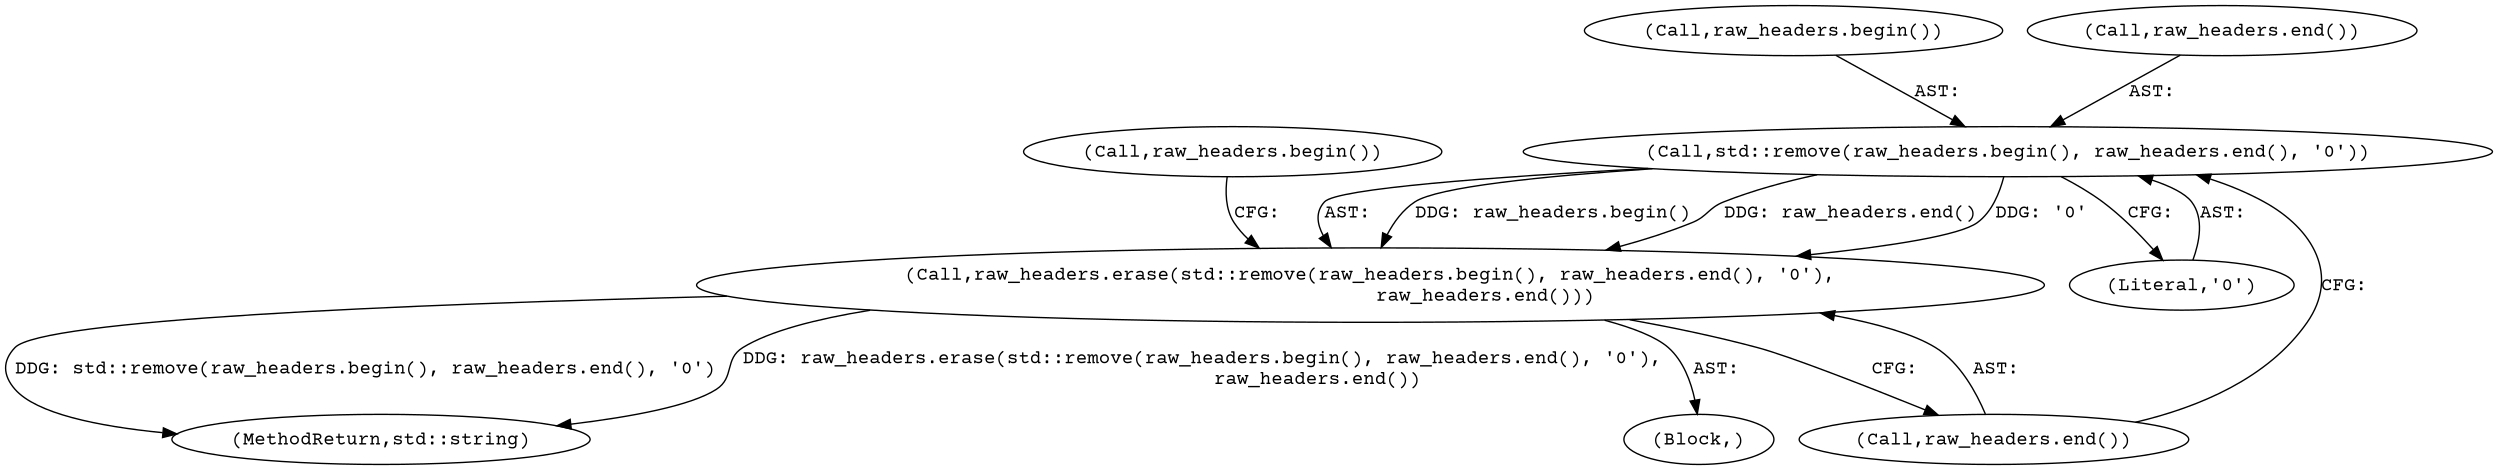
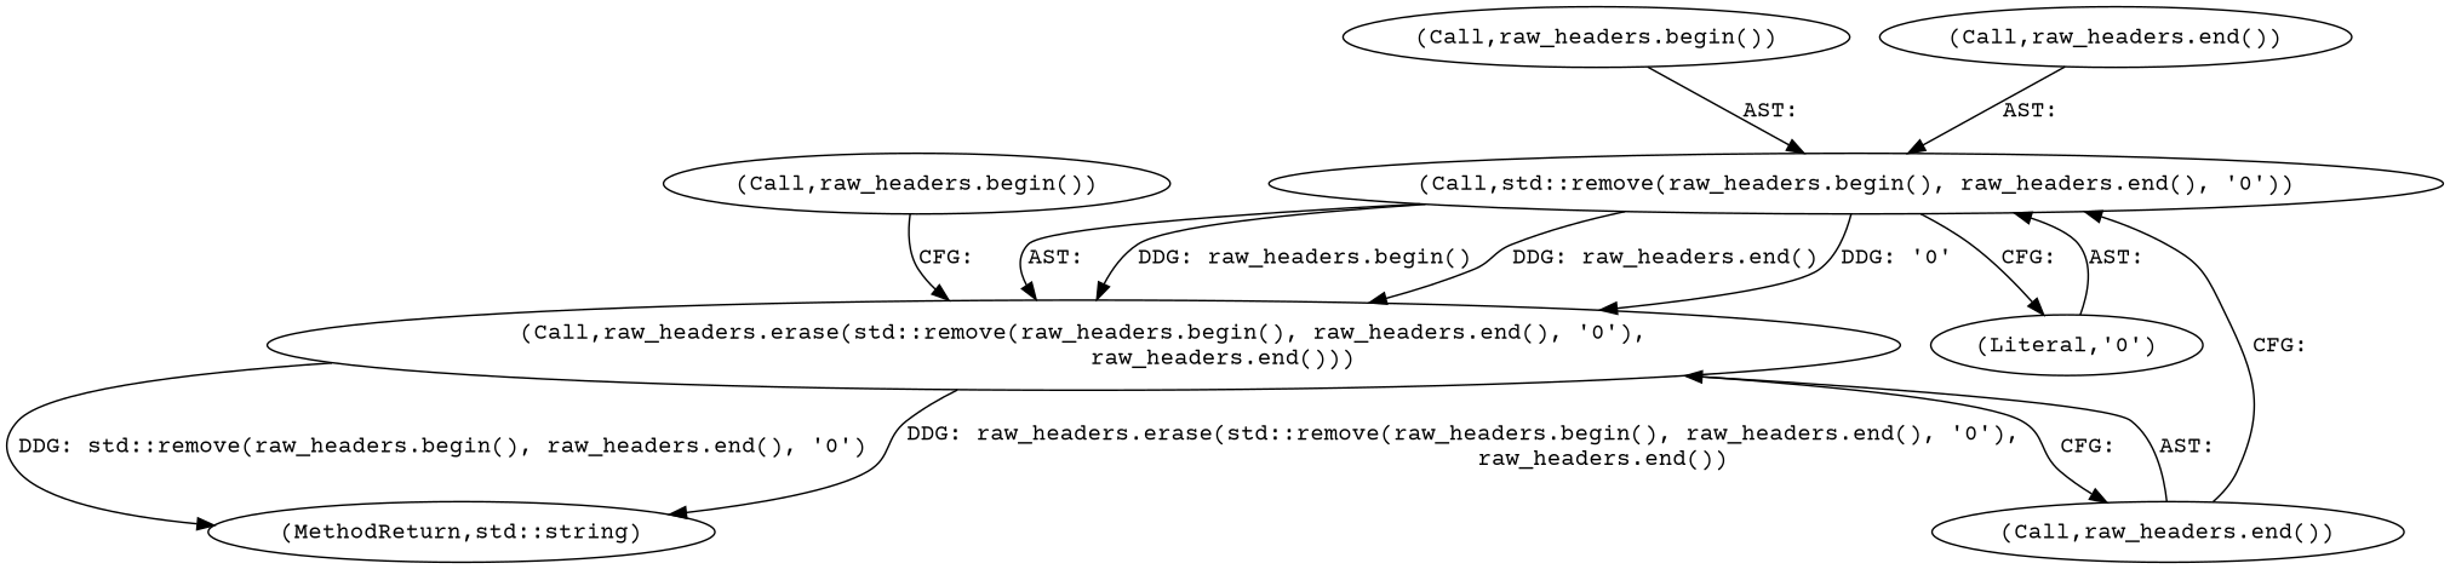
  digraph {
    fontname="Courier Prime"
    node [fontname="Courier Prime"]
    edge [fontname="Courier Prime"]
    n1 [label="(Call,std::remove(raw_headers.begin(), raw_headers.end(), '\0'))"]
    n2 [label="(Call,raw_headers.erase(std::remove(raw_headers.begin(), raw_headers.end(), '\0'),\n                    raw_headers.end()))"]
    n3 [label="(Literal,'\0')"]
    n4 [label="(MethodReturn,std::string)"]
-   n5 [label="(Block,)"]
    n6 [label="(Call,raw_headers.end())"]
    n7 [label="(Call,raw_headers.begin())"]
    n8 [label="(Call,raw_headers.begin())"]
    n9 [label="(Call,raw_headers.end())"]
    n1 -> n2 [label="AST: "]
    n1 -> n2 [label="DDG: raw_headers.begin()"]
    n1 -> n2 [label="DDG: raw_headers.end()"]
    n1 -> n2 [label="DDG: '\0'"]
    n1 -> n3 [label="CFG: "]
    n2 -> n4 [label="DDG: std::remove(raw_headers.begin(), raw_headers.end(), '\0')"]
    n2 -> n4 [label="DDG: raw_headers.erase(std::remove(raw_headers.begin(), raw_headers.end(), '\0'),\n                    raw_headers.end())"]
-   n2 -> n5 [label="AST: "]
    n2 -> n6 [label="CFG: "]
    n3 -> n1 [label="AST: "]
    n6 -> n1 [label="CFG: "]
    n6 -> n2 [label="AST: "]
    n7 -> n1 [label="AST: "]
    n8 -> n2 [label="CFG: "]
    n9 -> n1 [label="AST: "]
  }
